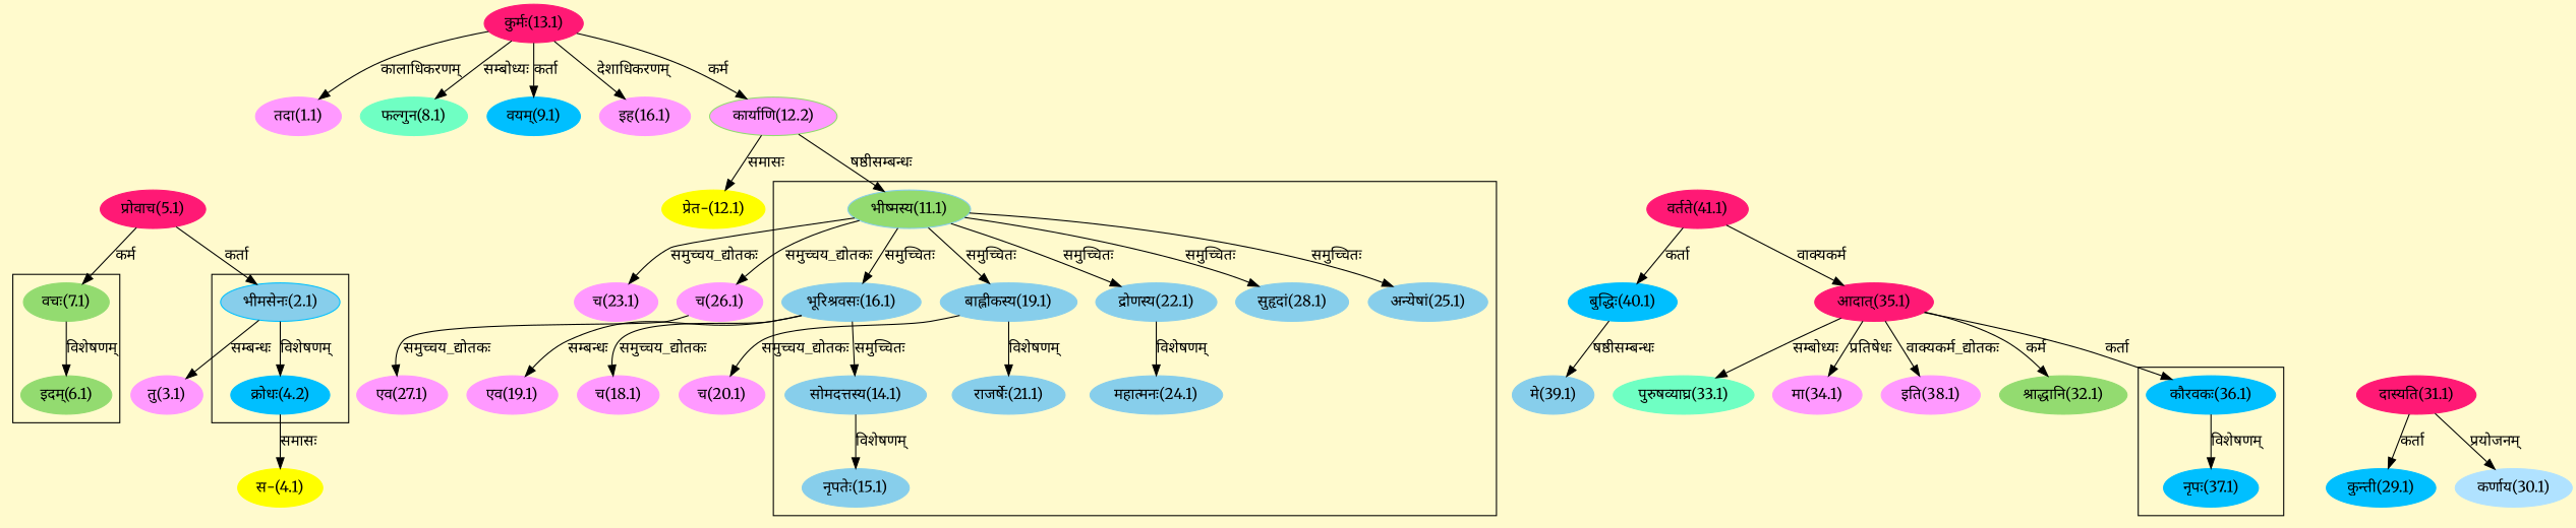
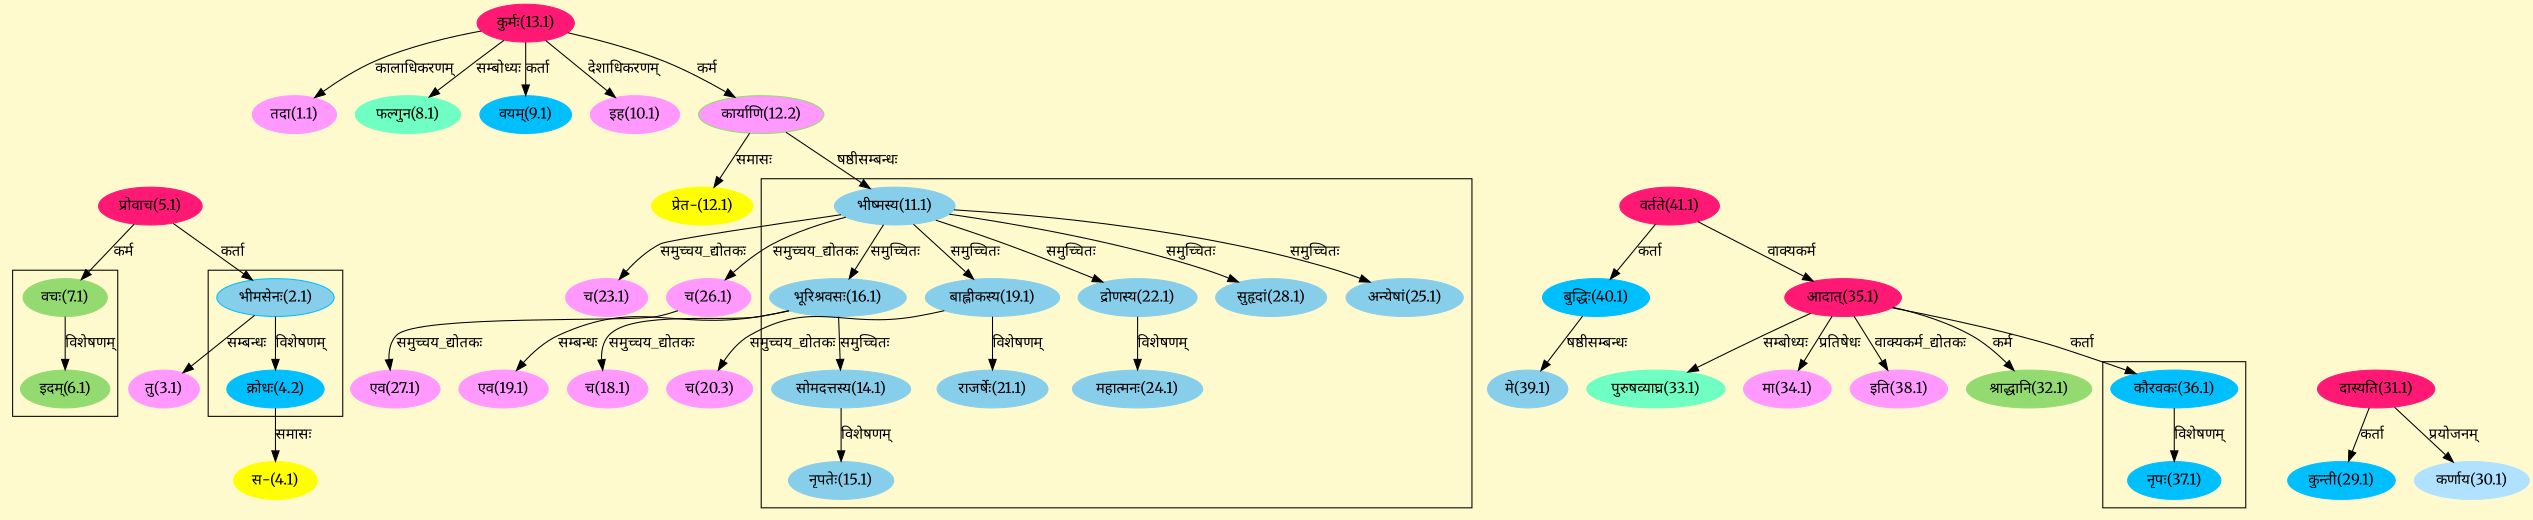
  digraph {
    bgcolor=lemonchiffon1
    compound=true
    fontname=Merriweather
    rankdir=BT
    node [color="#87CEEB" fontname=Merriweather style=filled]
    edge [dir=back fontname=Merriweather]
    n1 [color="#00BFFF" label="क्रोधः(4.2)"]
    n2 [color="#00BFFF" fillcolor="#87CEEB" label="भीमसेनः(2.1)"]
    n3 [color="#93DB70" label="इदम्(6.1)"]
    n4 [color="#93DB70" label="वचः(7.1)"]
    n5 [label="सोमदत्तस्य(14.1)"]
-   n6 [label="भीष्मस्य(11.1)" fillcolor="#93DB70"]
+   n6 [label="भीष्मस्य(11.1)"]
    n7 [label="नृपतेः(15.1)"]
    n8 [label="भूरिश्रवसः(16.1)"]
    n9 [label="बाह्लीकस्य(19.1)"]
    n10 [label="राजर्षेः(21.1)"]
    n11 [label="द्रोणस्य(22.1)"]
    n12 [label="महात्मनः(24.1)"]
    n13 [label="अन्येषां(25.1)"]
    n14 [label="सुहृदां(28.1)"]
    n15 [color="#00BFFF" label="नृपः(37.1)"]
    n16 [color="#00BFFF" label="कौरवकः(36.1)"]
    n17 [color="#FF1975" label="प्रोवाच(5.1)"]
    n18 [color="#93DB70" fillcolor="#FF99FF" label="कार्याणि(12.2)"]
    n19 [color="#FF1975" label="आदात्(35.1)"]
    n20 [color="#FF1975" label="कुर्मः(13.1)"]
    n21 [color="#FF1975" label="वर्तते(41.1)"]
    n22 [color="#FF99FF" label="तदा(1.1)"]
    n23 [color="#FF99FF" label="तु(3.1)"]
    n24 [color="#FFFF00" label="स-(4.1)"]
    n25 [color="#6FFFC3" label="फल्गुन(8.1)"]
    n26 [color="#00BFFF" label="वयम्(9.1)"]
-   n27 [color="#FF99FF" label="इह(16.1)"]
+   n27 [color="#FF99FF" label="इह(10.1)"]
    n28 [color="#FFFF00" label="प्रेत-(12.1)"]
    n29 [color="#FF99FF" label="एव(19.1)"]
    n30 [color="#FF99FF" label="च(18.1)"]
-   n31 [color="#FF99FF" label="च(20.1)"]
+   n31 [color="#FF99FF" label="च(20.3)"]
    n32 [color="#FF99FF" label="च(23.1)"]
    n33 [color="#FF99FF" label="च(26.1)"]
    n34 [color="#FF99FF" label="एव(27.1)"]
    n35 [color="#00BFFF" label="कुन्ती(29.1)"]
    n36 [color="#FF1975" label="दास्यति(31.1)"]
    n37 [color="#B0E2FF" label="कर्णाय(30.1)"]
    n38 [color="#93DB70" label="श्राद्धानि(32.1)"]
    n39 [color="#6FFFC3" label="पुरुषव्याघ्र(33.1)"]
    n40 [color="#FF99FF" label="मा(34.1)"]
    n41 [color="#FF99FF" label="इति(38.1)"]
    n42 [label="मे(39.1)"]
    n43 [color="#00BFFF" label="बुद्धिः(40.1)"]
    subgraph cluster_1 {
      n1
      n2
    }
    subgraph cluster_2 {
      n3
      n4
    }
    subgraph cluster_3 {
      n5
      n6
      n7
      n8
      n9
      n10
      n11
      n12
      n13
      n14
    }
    subgraph cluster_4 {
      n15
      n16
    }
    n1 -> n2 [label="विशेषणम्"]
    n2 -> n17 [label="कर्ता"]
    n3 -> n4 [label="विशेषणम्"]
    n4 -> n17 [label="कर्म"]
    n5 -> n8 [label="समुच्चितः"]
    n6 -> n18 [label="षष्ठीसम्बन्धः"]
    n7 -> n5 [label="विशेषणम्"]
    n8 -> n6 [label="समुच्चितः"]
    n9 -> n6 [label="समुच्चितः"]
    n10 -> n9 [label="विशेषणम्"]
    n11 -> n6 [label="समुच्चितः"]
    n12 -> n11 [label="विशेषणम्"]
    n13 -> n6 [label="समुच्चितः"]
    n14 -> n6 [label="समुच्चितः"]
    n15 -> n16 [label="विशेषणम्"]
    n16 -> n19 [label="कर्ता"]
    n18 -> n20 [label="कर्म"]
    n19 -> n21 [label="वाक्यकर्म"]
    n22 -> n20 [label="कालाधिकरणम्"]
    n23 -> n2 [label="सम्बन्धः"]
    n24 -> n1 [label="समासः"]
    n25 -> n20 [label="सम्बोध्यः"]
    n26 -> n20 [label="कर्ता"]
    n27 -> n20 [label="देशाधिकरणम्"]
    n28 -> n18 [label="समासः"]
    n29 -> n8 [label="सम्बन्धः"]
    n30 -> n8 [label="समुच्चय_द्योतकः"]
    n31 -> n9 [label="समुच्चय_द्योतकः"]
    n32 -> n6 [label="समुच्चय_द्योतकः"]
    n33 -> n6 [label="समुच्चय_द्योतकः"]
    n34 -> n33 [label="समुच्चय_द्योतकः"]
    n35 -> n36 [label="कर्ता"]
    n37 -> n36 [label="प्रयोजनम्"]
    n38 -> n19 [label="कर्म"]
    n39 -> n19 [label="सम्बोध्यः"]
    n40 -> n19 [label="प्रतिषेधः"]
    n41 -> n19 [label="वाक्यकर्म_द्योतकः"]
    n42 -> n43 [label="षष्ठीसम्बन्धः"]
    n43 -> n21 [label="कर्ता"]
  }
